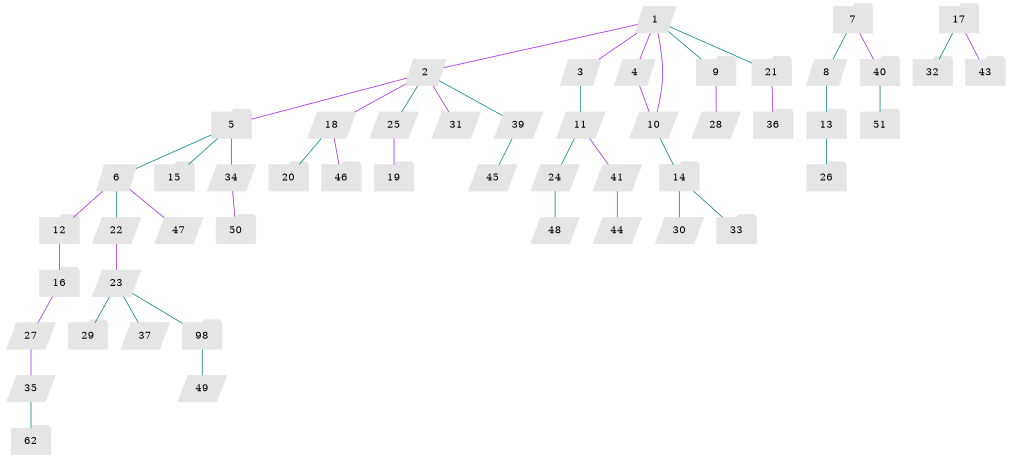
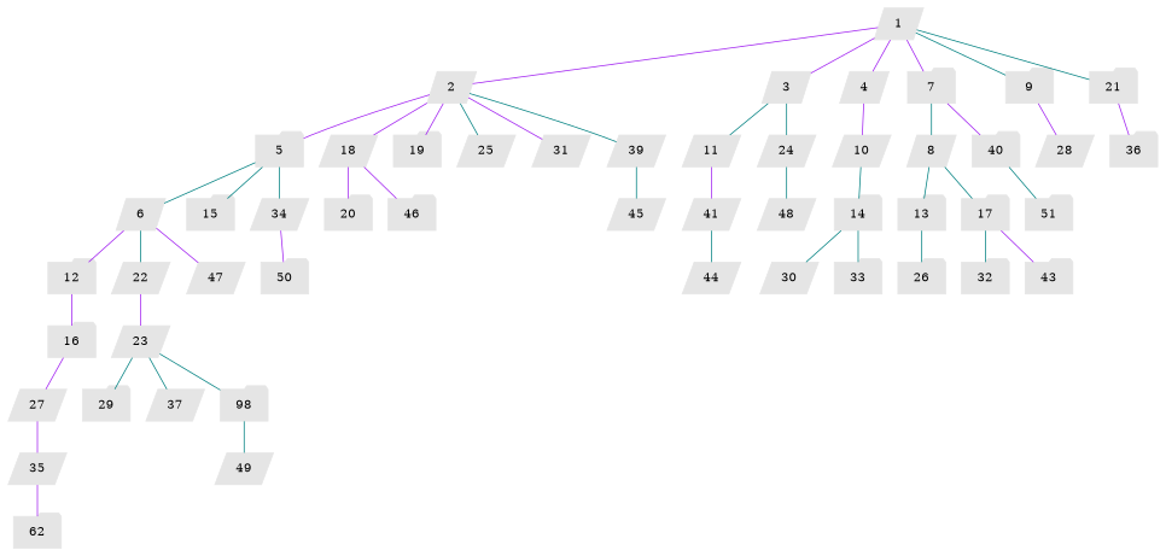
  graph {
    fontname="DejaVu Serif"
    node [color=gray90 fontname="DejaVu Serif" shape=parallelogram style=filled]
    edge [color=teal fontname="DejaVu Serif" weight=1.0]
    1
    2
    3
    4
    7 [shape=folder]
    9 [shape=folder]
    21 [shape=folder]
    5 [shape=folder]
    18
    19 [shape=folder]
    25
    31
    39
    11
    10
    8
    40 [shape=folder]
    28
    36 [shape=folder]
    6
    15 [shape=folder]
    34
    20 [shape=folder]
    46 [shape=folder]
    45
    24
    41
    14 [shape=folder]
    12 [shape=folder]
    22
    47
    50 [shape=folder]
    16 [shape=folder]
    23
    13 [shape=folder]
    17 [shape=folder]
    51 [shape=folder]
    26 [shape=folder]
    32 [shape=folder]
    43 [shape=folder]
    30
    33 [shape=folder]
    48
    44
    27
    35
    29 [shape=folder]
    37
    n49 [label=98 shape=folder]
    49
    n51 [label=62 shape=folder]
    1 -- 2 [color=purple]
    1 -- 3 [color=purple]
    1 -- 4 [color=purple]
-   1 -- 10 [color=purple]
+   1 -- 7 [color=purple]
    1 -- 9
    1 -- 21
    2 -- 5 [color=purple]
    2 -- 18 [color=purple]
-   25 -- 19 [color=purple weight=2.0]
+   2 -- 19 [color=purple weight=2.0]
    2 -- 25
    2 -- 31 [color=purple]
    2 -- 39
    3 -- 11
    4 -- 10 [color=purple]
    7 -- 8
    7 -- 40 [color=purple]
    9 -- 28 [color=purple]
    21 -- 36 [color=purple]
    5 -- 6
    5 -- 15
    5 -- 34 [weight=2.0]
-   18 -- 20
+   18 -- 20 [color=purple]
    18 -- 46 [color=purple]
    39 -- 45
-   11 -- 24
+   3 -- 24
    11 -- 41 [color=purple]
    10 -- 14
    8 -- 13
+   8 -- 17
    40 -- 51
    6 -- 12 [color=purple]
    6 -- 22 [weight=2.0]
    6 -- 47 [color=purple]
    34 -- 50 [color=purple]
    24 -- 48
-   41 -- 44 [color=purple]
+   41 -- 44
    14 -- 30
    14 -- 33
    12 -- 16 [color=purple weight=2.0]
    22 -- 23 [color=purple]
    16 -- 27 [color=purple]
    23 -- 29
    23 -- 37
    23 -- n49
    13 -- 26
    17 -- 32
    17 -- 43 [color=purple]
    27 -- 35 [color=purple]
-   35 -- n51
+   35 -- n51 [color=purple]
    n49 -- 49
  }
